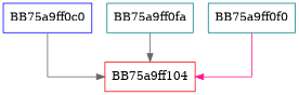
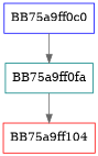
  digraph {
    splines=ortho
    node [color=teal shape=box]
    edge [color=gray40]
    BB75a9ff0c0 [color=blue]
    BB75a9ff0fa
    BB75a9ff104 [color=red]
-   BB75a9ff0f0
-   BB75a9ff0c0 -> BB75a9ff104
+   BB75a9ff0c0 -> BB75a9ff0fa
    BB75a9ff0fa -> BB75a9ff104
-   BB75a9ff0f0 -> BB75a9ff104 [color=deeppink]
  }
